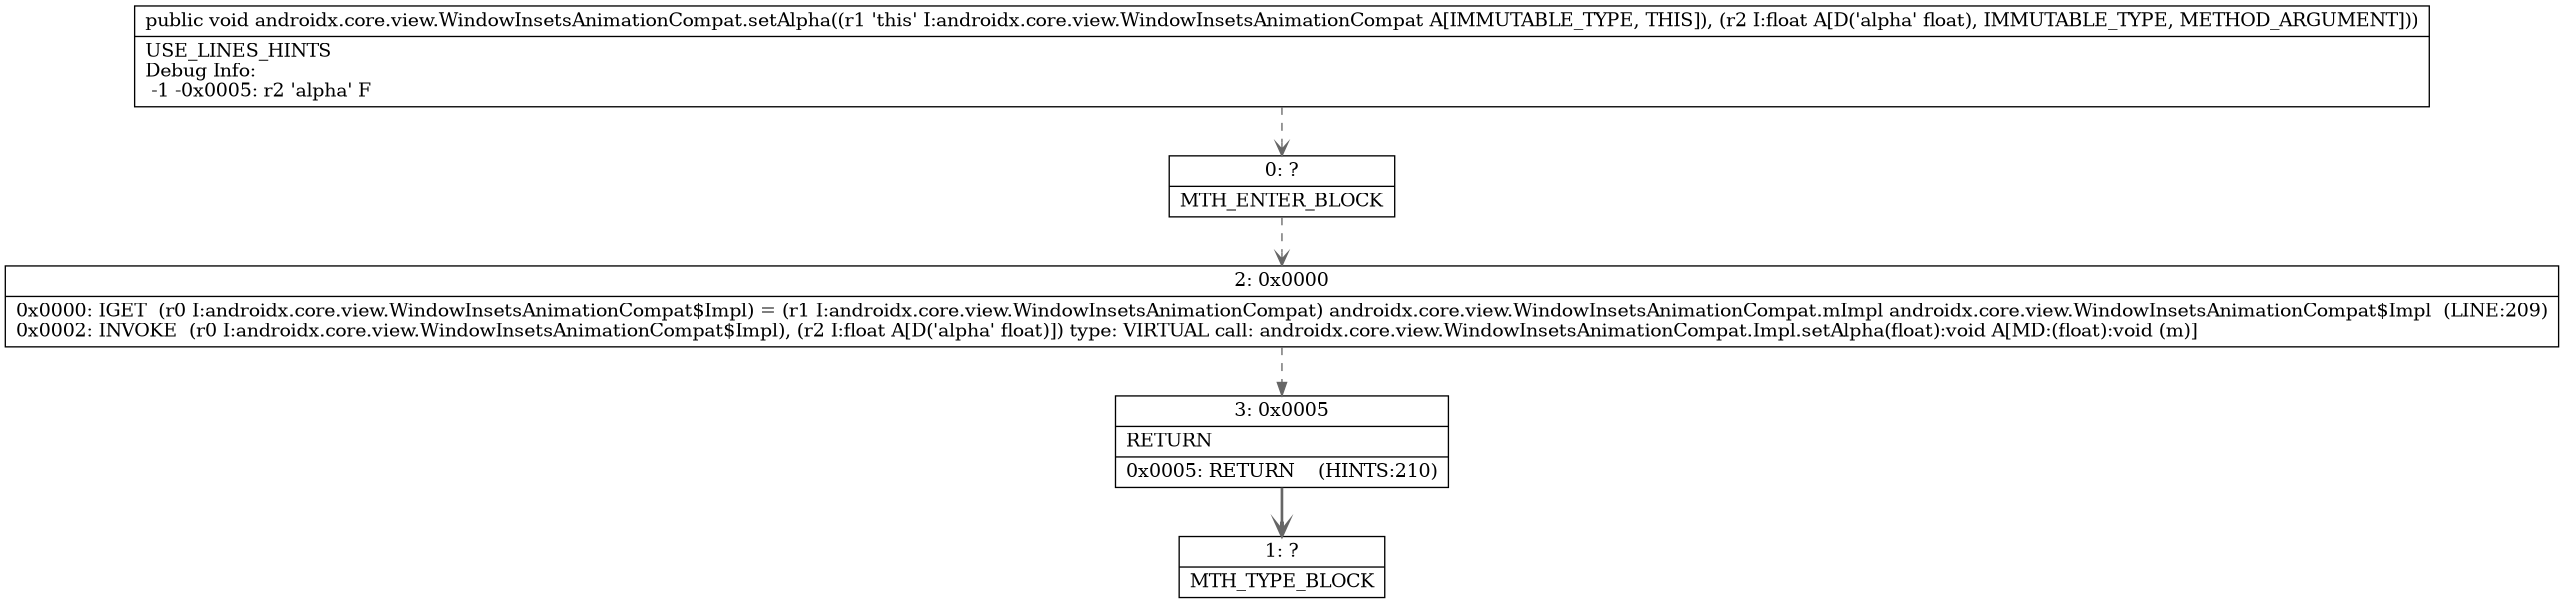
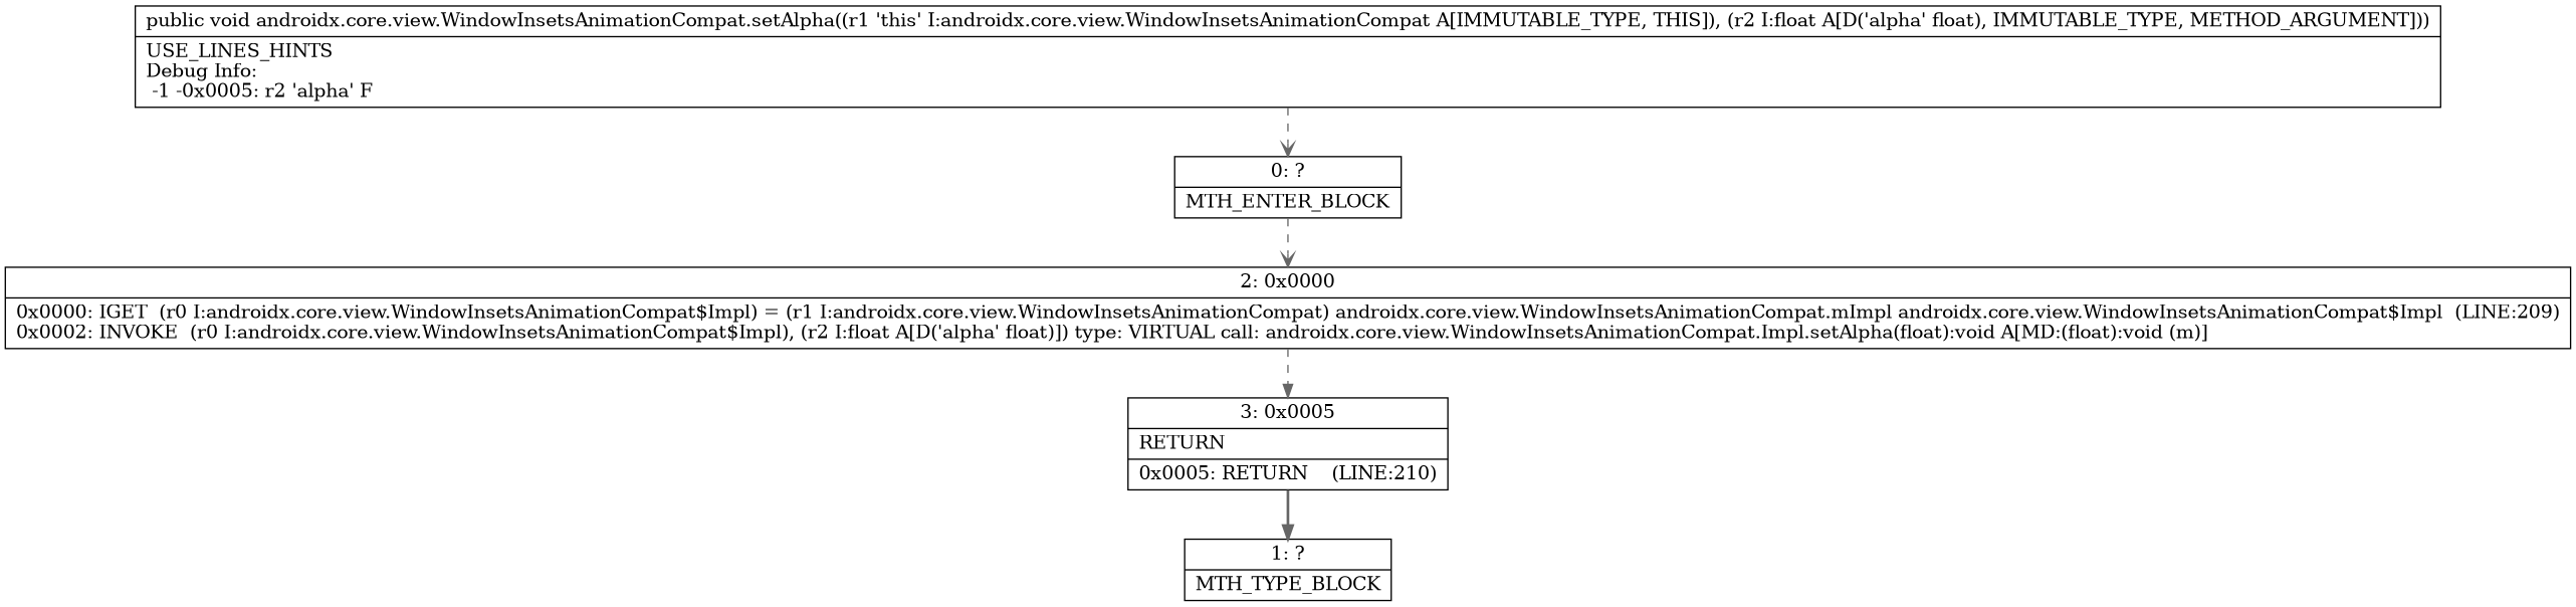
  digraph {
    node [shape=record]
    edge [arrowhead=vee color=gray40 style=dashed]
    n1 [label="{0\:\ ?|MTH_ENTER_BLOCK\l}"]
    n2 [label="{2\:\ 0x0000|0x0000: IGET  (r0 I:androidx.core.view.WindowInsetsAnimationCompat$Impl) = (r1 I:androidx.core.view.WindowInsetsAnimationCompat) androidx.core.view.WindowInsetsAnimationCompat.mImpl androidx.core.view.WindowInsetsAnimationCompat$Impl  (LINE:209)\l0x0002: INVOKE  (r0 I:androidx.core.view.WindowInsetsAnimationCompat$Impl), (r2 I:float A[D('alpha' float)]) type: VIRTUAL call: androidx.core.view.WindowInsetsAnimationCompat.Impl.setAlpha(float):void A[MD:(float):void (m)]\l}"]
-   n3 [label="{3\:\ 0x0005|RETURN\l|0x0005: RETURN    (HINTS:210)\l}"]
+   n3 [label="{3\:\ 0x0005|RETURN\l|0x0005: RETURN    (LINE:210)\l}"]
    n4 [label="{1\:\ ?|MTH_TYPE_BLOCK\l}"]
    n5 [label="{public void androidx.core.view.WindowInsetsAnimationCompat.setAlpha((r1 'this' I:androidx.core.view.WindowInsetsAnimationCompat A[IMMUTABLE_TYPE, THIS]), (r2 I:float A[D('alpha' float), IMMUTABLE_TYPE, METHOD_ARGUMENT]))  | USE_LINES_HINTS\lDebug Info:\l  \-1 \-0x0005: r2 'alpha' F\l}"]
    n1 -> n2
    n2 -> n3 [arrowhead=normal]
-   n3 -> n4 [style=bold]
+   n3 -> n4 [arrowhead=normal style=bold]
    n5 -> n1
  }
